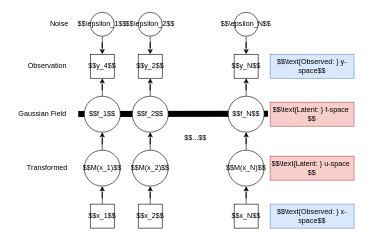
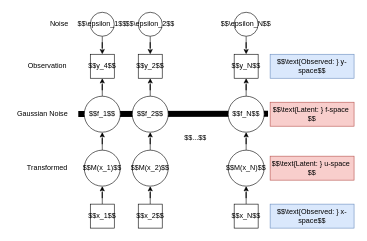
  <mxCell id="0" />
  <mxCell id="1" parent="0" />
  <mxCell id="2" value="" style="endArrow=none;html=1;strokeWidth=10;entryX=-0.029;entryY=0.282;entryDx=0;entryDy=0;entryPerimeter=0;" parent="1" edge="1"><mxGeometry width="50" height="50" relative="1" as="geometry"><mxPoint x="130" y="189.66" as="sourcePoint" /><mxPoint x="446.52" y="189.22" as="targetPoint" /></mxGeometry></mxCell>
  <mxCell id="3" value="" style="edgeStyle=orthogonalEdgeStyle;rounded=0;orthogonalLoop=1;jettySize=auto;html=1;entryX=0.5;entryY=1;entryDx=0;entryDy=0;" parent="1" source="4" target="6" edge="1"><mxGeometry relative="1" as="geometry"><mxPoint x="180.029" y="300" as="targetPoint" /></mxGeometry></mxCell>
  <mxCell id="4" value="$$x_1$$" style="rounded=0;whiteSpace=wrap;html=1;" parent="1" vertex="1"><mxGeometry x="150" y="340" width="40" height="40" as="geometry" /></mxCell>
  <mxCell id="5" value="" style="edgeStyle=orthogonalEdgeStyle;rounded=0;orthogonalLoop=1;jettySize=auto;html=1;" parent="1" source="6" target="8" edge="1"><mxGeometry relative="1" as="geometry" /></mxCell>
  <mxCell id="6" value="$$M(x_1)$$" style="ellipse;whiteSpace=wrap;html=1;aspect=fixed;" parent="1" vertex="1"><mxGeometry x="140" y="250" width="60" height="60" as="geometry" /></mxCell>
  <mxCell id="7" value="" style="edgeStyle=orthogonalEdgeStyle;rounded=0;orthogonalLoop=1;jettySize=auto;html=1;" parent="1" source="8" target="9" edge="1"><mxGeometry relative="1" as="geometry" /></mxCell>
  <mxCell id="8" value="$$f_1$$" style="ellipse;whiteSpace=wrap;html=1;aspect=fixed;" parent="1" vertex="1"><mxGeometry x="140" y="160" width="60" height="60" as="geometry" /></mxCell>
  <mxCell id="9" value="$$y_4$$" style="whiteSpace=wrap;html=1;" parent="1" vertex="1"><mxGeometry x="150" y="90" width="40" height="40" as="geometry" /></mxCell>
  <mxCell id="10" value="Transformed" style="text;html=1;align=center;verticalAlign=middle;resizable=0;points=[];autosize=1;" parent="1" vertex="1"><mxGeometry x="38" y="270" width="80" height="20" as="geometry" /></mxCell>
- <mxCell id="11" value="Gaussian Field" style="text;html=1;align=center;verticalAlign=middle;resizable=0;points=[];autosize=1;" parent="1" vertex="1"><mxGeometry x="20" y="180" width="100" height="20" as="geometry" /></mxCell>
+ <mxCell id="11" value="Gaussian Noise" style="text;html=1;align=center;verticalAlign=middle;resizable=0;points=[];autosize=1;" parent="1" vertex="1"><mxGeometry x="20" y="180" width="100" height="20" as="geometry" /></mxCell>
  <mxCell id="12" value="Observation" style="text;html=1;align=center;verticalAlign=middle;resizable=0;points=[];autosize=1;" parent="1" vertex="1"><mxGeometry x="38" y="100" width="80" height="20" as="geometry" /></mxCell>
  <mxCell id="13" value="" style="edgeStyle=orthogonalEdgeStyle;rounded=0;orthogonalLoop=1;jettySize=auto;html=1;entryX=0.5;entryY=1;entryDx=0;entryDy=0;" parent="1" source="14" target="16" edge="1"><mxGeometry relative="1" as="geometry"><mxPoint x="260.029" y="300" as="targetPoint" /></mxGeometry></mxCell>
  <mxCell id="14" value="$$x_2$$" style="rounded=0;whiteSpace=wrap;html=1;" parent="1" vertex="1"><mxGeometry x="230" y="340" width="40" height="40" as="geometry" /></mxCell>
  <mxCell id="15" value="" style="edgeStyle=orthogonalEdgeStyle;rounded=0;orthogonalLoop=1;jettySize=auto;html=1;" parent="1" source="16" target="18" edge="1"><mxGeometry relative="1" as="geometry" /></mxCell>
  <mxCell id="16" value="$$M(x_2)$$" style="ellipse;whiteSpace=wrap;html=1;aspect=fixed;" parent="1" vertex="1"><mxGeometry x="220" y="250" width="60" height="60" as="geometry" /></mxCell>
  <mxCell id="17" value="" style="edgeStyle=orthogonalEdgeStyle;rounded=0;orthogonalLoop=1;jettySize=auto;html=1;" parent="1" source="18" target="19" edge="1"><mxGeometry relative="1" as="geometry" /></mxCell>
  <mxCell id="18" value="$$f_2$$" style="ellipse;whiteSpace=wrap;html=1;aspect=fixed;" parent="1" vertex="1"><mxGeometry x="220" y="160" width="60" height="60" as="geometry" /></mxCell>
  <mxCell id="19" value="$$y_2$$" style="whiteSpace=wrap;html=1;" parent="1" vertex="1"><mxGeometry x="230" y="90" width="40" height="40" as="geometry" /></mxCell>
  <mxCell id="20" value="$$...$$" style="text;html=1;align=center;verticalAlign=middle;resizable=0;points=[];autosize=1;" parent="1" vertex="1"><mxGeometry x="300" y="220" width="50" height="20" as="geometry" /></mxCell>
  <mxCell id="21" value="" style="edgeStyle=orthogonalEdgeStyle;rounded=0;orthogonalLoop=1;jettySize=auto;html=1;entryX=0.5;entryY=1;entryDx=0;entryDy=0;" parent="1" source="22" target="24" edge="1"><mxGeometry relative="1" as="geometry"><mxPoint x="420.029" y="300" as="targetPoint" /></mxGeometry></mxCell>
  <mxCell id="22" value="$$x_N$$" style="rounded=0;whiteSpace=wrap;html=1;" parent="1" vertex="1"><mxGeometry x="390" y="340" width="40" height="40" as="geometry" /></mxCell>
  <mxCell id="23" value="" style="edgeStyle=orthogonalEdgeStyle;rounded=0;orthogonalLoop=1;jettySize=auto;html=1;" parent="1" source="24" target="26" edge="1"><mxGeometry relative="1" as="geometry" /></mxCell>
  <mxCell id="24" value="$$M(x_N)$$" style="ellipse;whiteSpace=wrap;html=1;aspect=fixed;" parent="1" vertex="1"><mxGeometry x="380" y="250" width="60" height="60" as="geometry" /></mxCell>
  <mxCell id="25" value="" style="edgeStyle=orthogonalEdgeStyle;rounded=0;orthogonalLoop=1;jettySize=auto;html=1;" parent="1" source="26" target="27" edge="1"><mxGeometry relative="1" as="geometry" /></mxCell>
  <mxCell id="26" value="$$f_N$$" style="ellipse;whiteSpace=wrap;html=1;aspect=fixed;" parent="1" vertex="1"><mxGeometry x="380" y="160" width="60" height="60" as="geometry" /></mxCell>
  <mxCell id="27" value="$$y_N$$" style="whiteSpace=wrap;html=1;" parent="1" vertex="1"><mxGeometry x="390" y="90" width="40" height="40" as="geometry" /></mxCell>
  <mxCell id="28" value="$$\text{Observed: } x-space$$" style="rounded=0;whiteSpace=wrap;html=1;fillColor=#dae8fc;strokeColor=#6c8ebf;" parent="1" vertex="1"><mxGeometry x="450" y="340" width="140" height="40" as="geometry" /></mxCell>
  <mxCell id="29" value="" style="edgeStyle=orthogonalEdgeStyle;rounded=0;orthogonalLoop=1;jettySize=auto;html=1;" parent="1" source="30" target="9" edge="1"><mxGeometry relative="1" as="geometry" /></mxCell>
  <mxCell id="30" value="$$\epsilon_1$$" style="ellipse;whiteSpace=wrap;html=1;aspect=fixed;" parent="1" vertex="1"><mxGeometry x="150" width="40" height="40" as="geometry" y="20" /></mxCell>
  <mxCell id="31" value="" style="edgeStyle=orthogonalEdgeStyle;rounded=0;orthogonalLoop=1;jettySize=auto;html=1;" parent="1" source="32" target="19" edge="1"><mxGeometry relative="1" as="geometry" /></mxCell>
  <mxCell id="32" value="$$\epsilon_2$$" style="ellipse;whiteSpace=wrap;html=1;aspect=fixed;" parent="1" vertex="1"><mxGeometry x="230" width="40" height="40" as="geometry" y="20" /></mxCell>
  <mxCell id="33" value="" style="edgeStyle=orthogonalEdgeStyle;rounded=0;orthogonalLoop=1;jettySize=auto;html=1;" parent="1" source="34" target="27" edge="1"><mxGeometry relative="1" as="geometry" /></mxCell>
  <mxCell id="34" value="$$\epsilon_N$$" style="ellipse;whiteSpace=wrap;html=1;aspect=fixed;" parent="1" vertex="1"><mxGeometry x="390" width="40" height="40" as="geometry" y="20" /></mxCell>
  <mxCell id="35" value="Noise" style="text;html=1;align=center;verticalAlign=middle;resizable=0;points=[];autosize=1;" parent="1" vertex="1"><mxGeometry x="73" y="30" width="50" height="20" as="geometry" /></mxCell>
  <mxCell id="36" value="$$\text{Latent: } f-space&amp;nbsp;&lt;br&gt;$$" style="rounded=0;whiteSpace=wrap;html=1;fillColor=#f8cecc;strokeColor=#b85450;" vertex="1" parent="1"><mxGeometry x="450" y="170" width="140" height="40" as="geometry" /></mxCell>
  <mxCell id="37" value="$$\text{Latent: } u-space&amp;nbsp;&lt;br&gt;$$" style="rounded=0;whiteSpace=wrap;html=1;fillColor=#f8cecc;strokeColor=#b85450;" vertex="1" parent="1"><mxGeometry x="450" y="260" width="140" height="40" as="geometry" /></mxCell>
  <mxCell id="38" value="$$\text{Observed: } y-space$$" style="rounded=0;whiteSpace=wrap;html=1;fillColor=#dae8fc;strokeColor=#6c8ebf;" vertex="1" parent="1"><mxGeometry x="450" y="90" width="140" height="40" as="geometry" /></mxCell>
